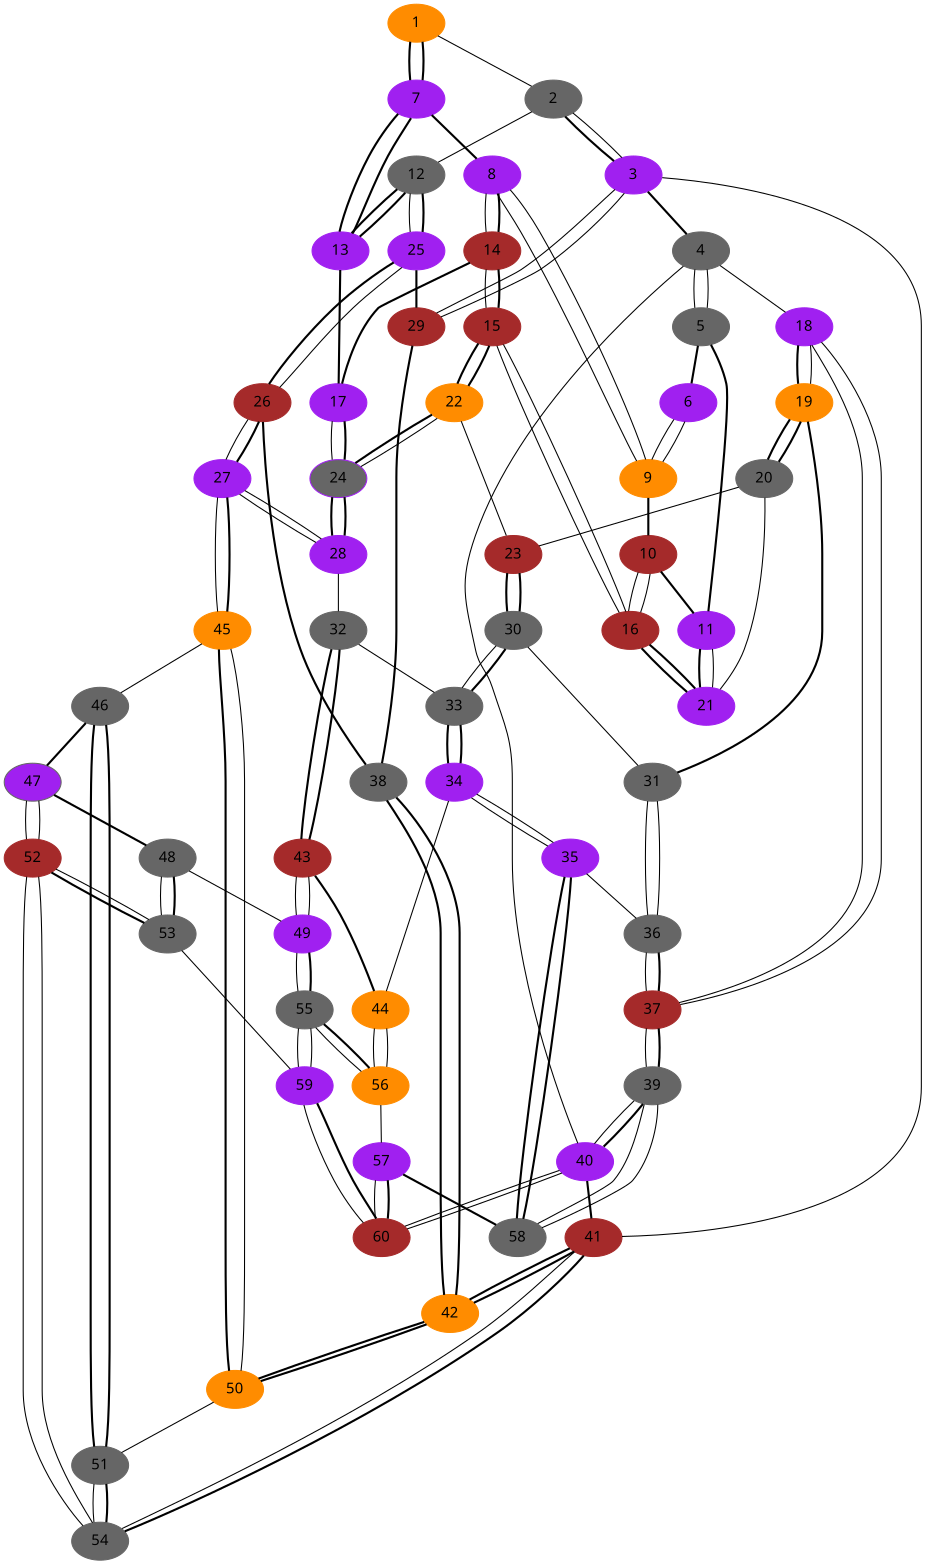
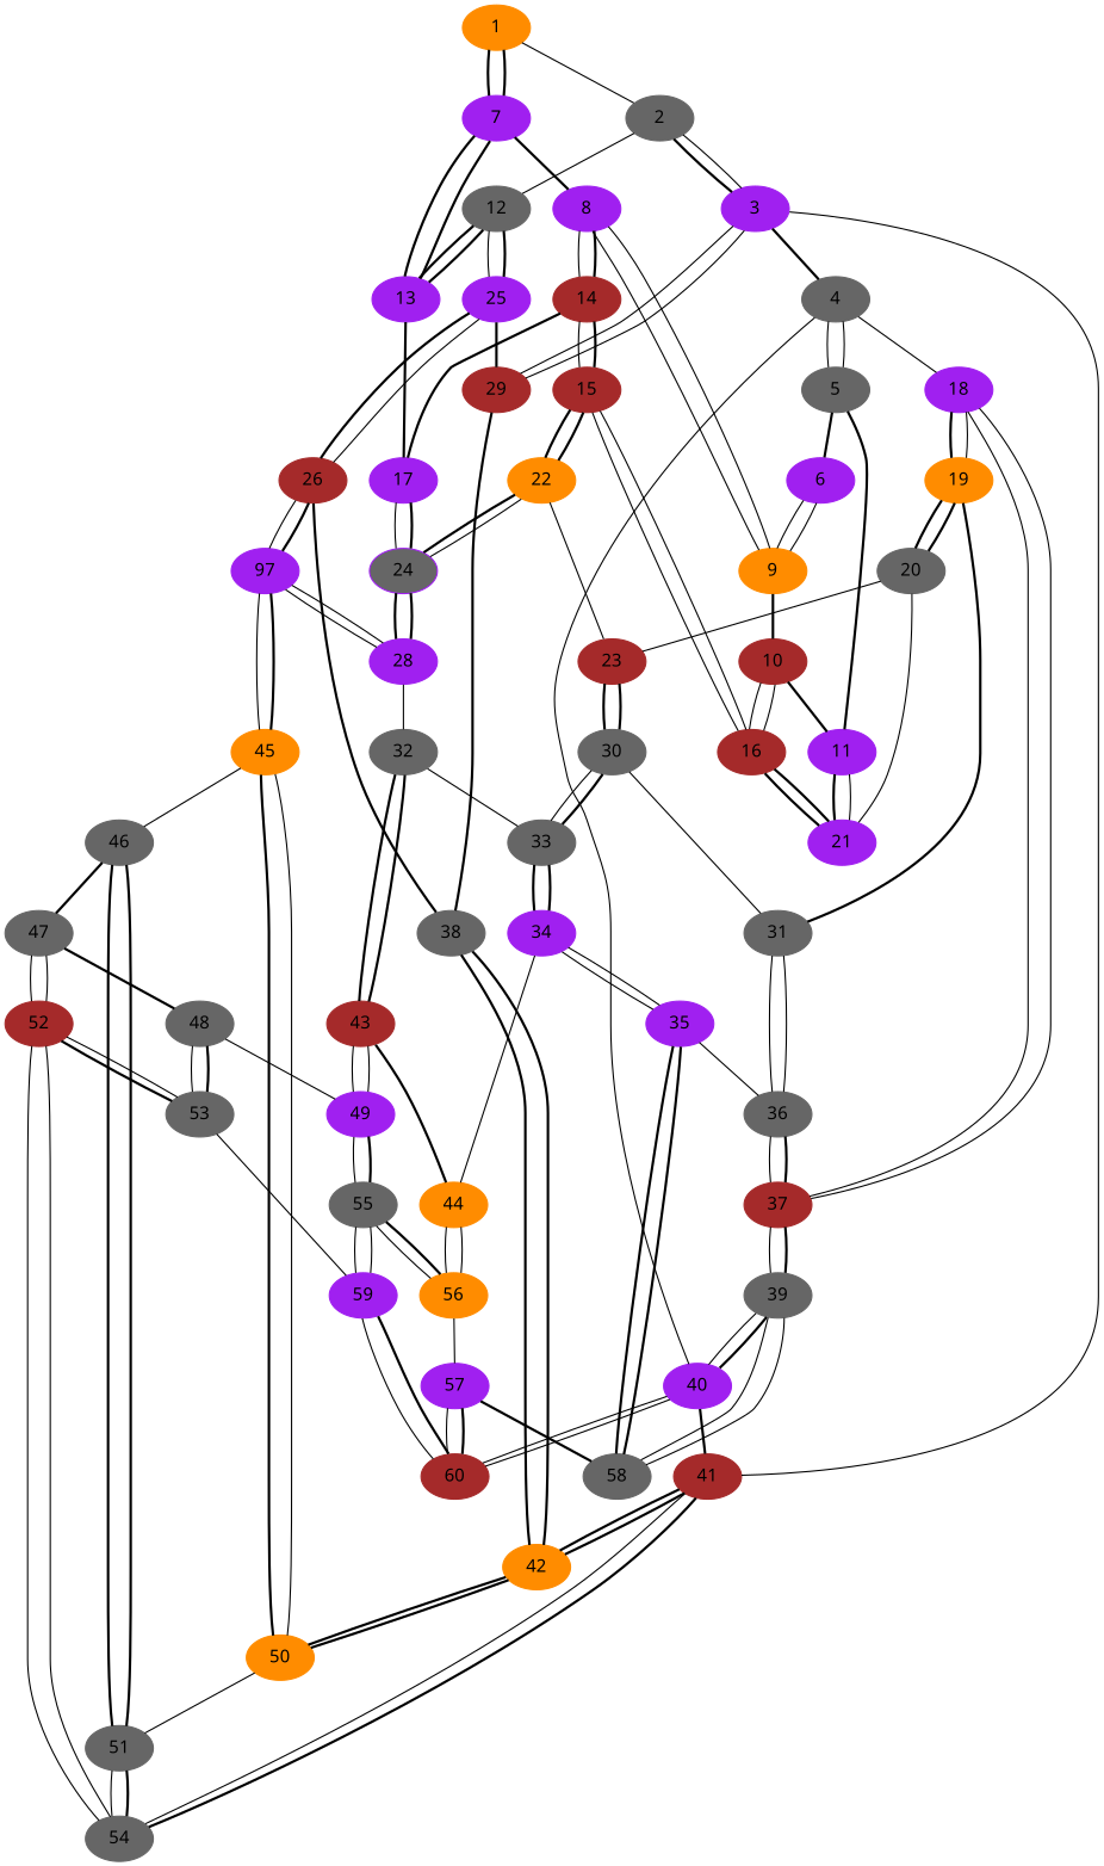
  graph {
    fontname="Noto Sans"
    node [color=gray40 fontname="Noto Sans" style=filled]
    edge [fontname="Noto Sans" style=solid]
    1 [color=darkorange]
    2
    7 [color=purple]
    3 [color=purple]
    12
    8 [color=purple]
    13 [color=purple]
    4
    29 [color=brown]
    41 [color=brown]
    25 [color=purple]
    5
    18 [color=purple]
    40 [color=purple]
    38
    42 [color=darkorange]
    54
    6 [color=purple]
    11 [color=purple]
    19 [color=darkorange]
    37 [color=brown]
    60 [color=brown]
    9 [color=darkorange]
    21 [color=purple]
    10 [color=brown]
    14 [color=brown]
    17 [color=purple]
    15 [color=brown]
    16 [color=brown]
    26 [color=brown]
    24 [color=purple fillcolor=gray40]
    22 [color=darkorange]
    23 [color=brown]
    28 [color=purple]
    20
    31
    39
    36
    30
    33
    32
-   27 [color=purple]
+   27 [color=purple label=97]
    45 [color=darkorange]
    50 [color=darkorange]
    46
    43 [color=brown]
    34 [color=purple]
    44 [color=darkorange]
    49 [color=purple]
    35 [color=purple]
    58
    56 [color=darkorange]
    51
    55
    57 [color=purple]
-   47 [fillcolor=purple]
+   47
    48
    52 [color=brown]
    53
    59 [color=purple]
    1 -- 2
    1 -- 7 [style=bold]
    1 -- 7 [style=bold]
    2 -- 3 [style=bold]
    2 -- 3
    2 -- 12
    7 -- 8 [style=bold]
    7 -- 13 [style=bold]
    7 -- 13 [style=bold]
    3 -- 4 [style=bold]
    3 -- 29
    3 -- 29
    3 -- 41
    12 -- 13 [style=bold]
    12 -- 13 [style=bold]
    12 -- 25
    12 -- 25 [style=bold]
    8 -- 9
    8 -- 9
    8 -- 14
    8 -- 14 [style=bold]
    13 -- 17 [style=bold]
    4 -- 5
    4 -- 5
    4 -- 18
    4 -- 40
    29 -- 38 [style=bold]
    41 -- 42 [style=bold]
    41 -- 42 [style=bold]
    41 -- 54
    41 -- 54 [style=bold]
    25 -- 29 [style=bold]
    25 -- 26 [style=bold]
    25 -- 26
    5 -- 6 [style=bold]
    5 -- 11 [style=bold]
    18 -- 19 [style=bold]
    18 -- 19
    18 -- 37
    18 -- 37
    40 -- 41 [style=bold]
    40 -- 60
    40 -- 60
    38 -- 42 [style=bold]
    38 -- 42 [style=bold]
    42 -- 50 [style=bold]
    42 -- 50 [style=bold]
    6 -- 9
    6 -- 9
    11 -- 21 [style=bold]
    11 -- 21
    19 -- 20 [style=bold]
    19 -- 20 [style=bold]
    19 -- 31 [style=bold]
    37 -- 39
    37 -- 39 [style=bold]
    9 -- 10 [style=bold]
    10 -- 11 [style=bold]
    10 -- 16
    10 -- 16
    14 -- 17 [style=bold]
    14 -- 15
    14 -- 15 [style=bold]
    17 -- 24
    17 -- 24 [style=bold]
    15 -- 16
    15 -- 16
    15 -- 22 [style=bold]
    15 -- 22 [style=bold]
    16 -- 21 [style=bold]
    16 -- 21 [style=bold]
    26 -- 38 [style=bold]
    26 -- 27
    26 -- 27 [style=bold]
    24 -- 28 [style=bold]
    24 -- 28 [style=bold]
    22 -- 24 [style=bold]
    22 -- 24
    22 -- 23
    23 -- 30 [style=bold]
    23 -- 30 [style=bold]
    28 -- 32
    20 -- 21
    20 -- 23
    31 -- 36
    31 -- 36
    39 -- 40
    39 -- 40 [style=bold]
    39 -- 58
    39 -- 58
    36 -- 37
    36 -- 37 [style=bold]
    30 -- 31
    30 -- 33
    30 -- 33 [style=bold]
    33 -- 34 [style=bold]
    33 -- 34 [style=bold]
    32 -- 33
    32 -- 43 [style=bold]
    32 -- 43 [style=bold]
    27 -- 28
    27 -- 28
    27 -- 45
    27 -- 45 [style=bold]
    45 -- 50 [style=bold]
    45 -- 50
    45 -- 46
    50 -- 51
    46 -- 51 [style=bold]
    46 -- 51 [style=bold]
    46 -- 47 [style=bold]
    43 -- 44 [style=bold]
    43 -- 49
    43 -- 49
    34 -- 44
    34 -- 35
    34 -- 35
    44 -- 56
    44 -- 56
    49 -- 55
    49 -- 55 [style=bold]
    35 -- 36
    35 -- 58 [style=bold]
    35 -- 58 [style=bold]
    56 -- 57
    51 -- 54
    51 -- 54 [style=bold]
    55 -- 56
    55 -- 56 [style=bold]
    55 -- 59
    55 -- 59
    57 -- 60
    57 -- 60 [style=bold]
    57 -- 58 [style=bold]
    47 -- 48 [style=bold]
    47 -- 52
    47 -- 52
    48 -- 49
    48 -- 53
    48 -- 53 [style=bold]
    52 -- 54
    52 -- 54
    52 -- 53 [style=bold]
    52 -- 53
    53 -- 59
    59 -- 60
    59 -- 60 [style=bold]
  }
